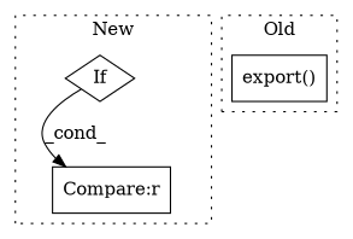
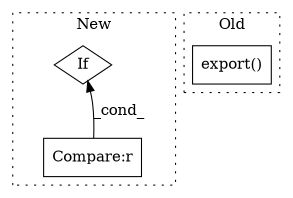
  digraph {
    node [shape=box]
    n1 [a=96 l=3 label=If s=9968 shape=diamond]
    n2 [a=40 l=14 label="Compare:r" s=9971]
    n3 [a=75 l="12,1" label="export()" s="7658,7680"]
    subgraph cluster_1 {
      label=New
      style=dotted
      n1
      n2
    }
    subgraph cluster_2 {
      label=Old
      style=dotted
      n3
    }
-   n1 -> n2 [label=_cond_]
+   n2 -> n1 [label=_cond_]
  }
